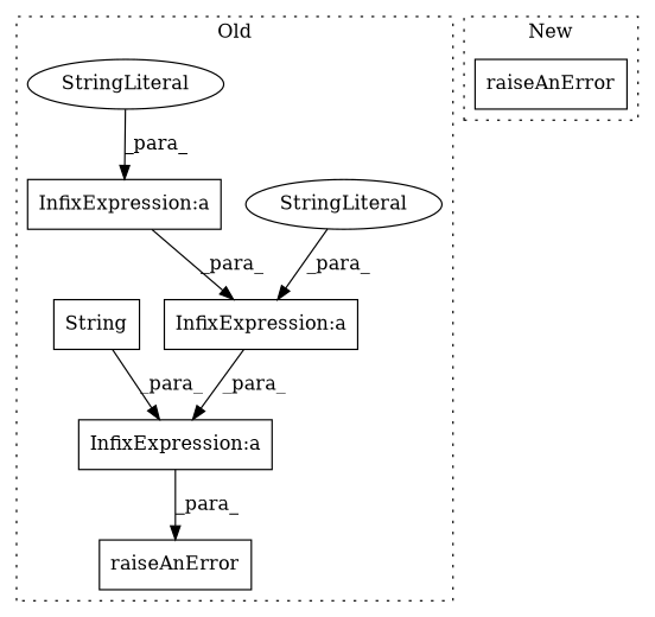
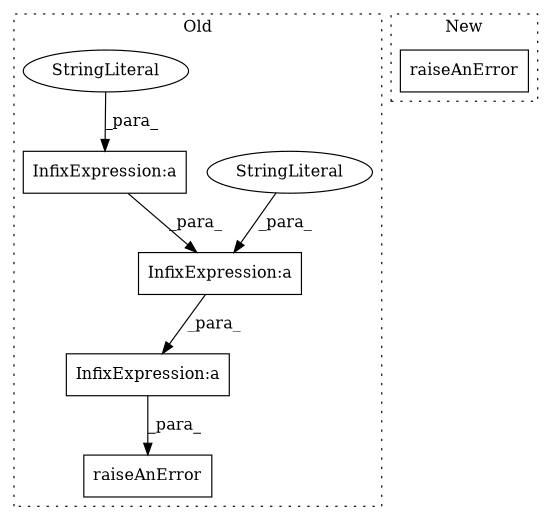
  digraph {
    node [a=32 l=3 shape=box]
    n1 [l="13,1" label=raiseAnError s="5509,5644"]
    n2 [a=27 label="InfixExpression:a" s=5605]
    n3 [a=45 l=17 label=StringLiteral s=5608 shape=ellipse]
    n4 [a=27 label="InfixExpression:a" s=5594]
    n5 [a=45 l=59 label=StringLiteral s=5535 shape=ellipse]
    n6 [a=27 label="InfixExpression:a" s=5626]
-   n7 [l="7,1" label=String s="5629,5643"]
    n8 [l="13,1" label=raiseAnError s="5509,5655"]
    subgraph cluster_1 {
      label=Old
      style=dotted
      n1
      n2
      n3
      n4
      n5
      n6
-     n7
    }
    subgraph cluster_2 {
      label=New
      style=dotted
      n8
    }
    n2 -> n6 [label=_para_]
    n3 -> n2 [label=_para_]
    n4 -> n2 [label=_para_]
    n5 -> n4 [label=_para_]
    n6 -> n1 [label=_para_]
-   n7 -> n6 [label=_para_]
  }
